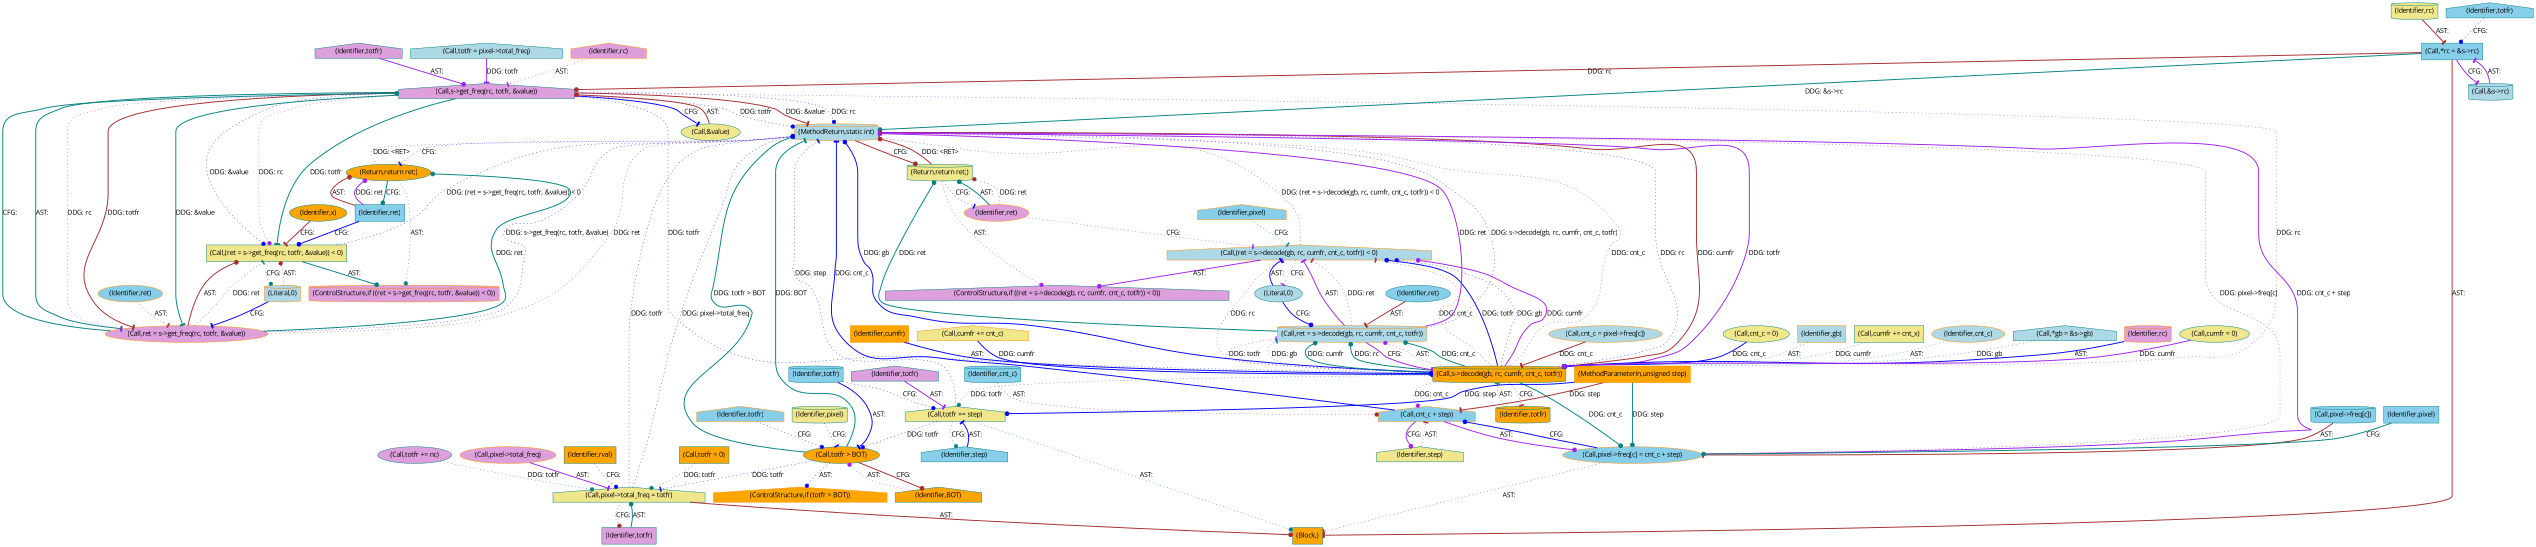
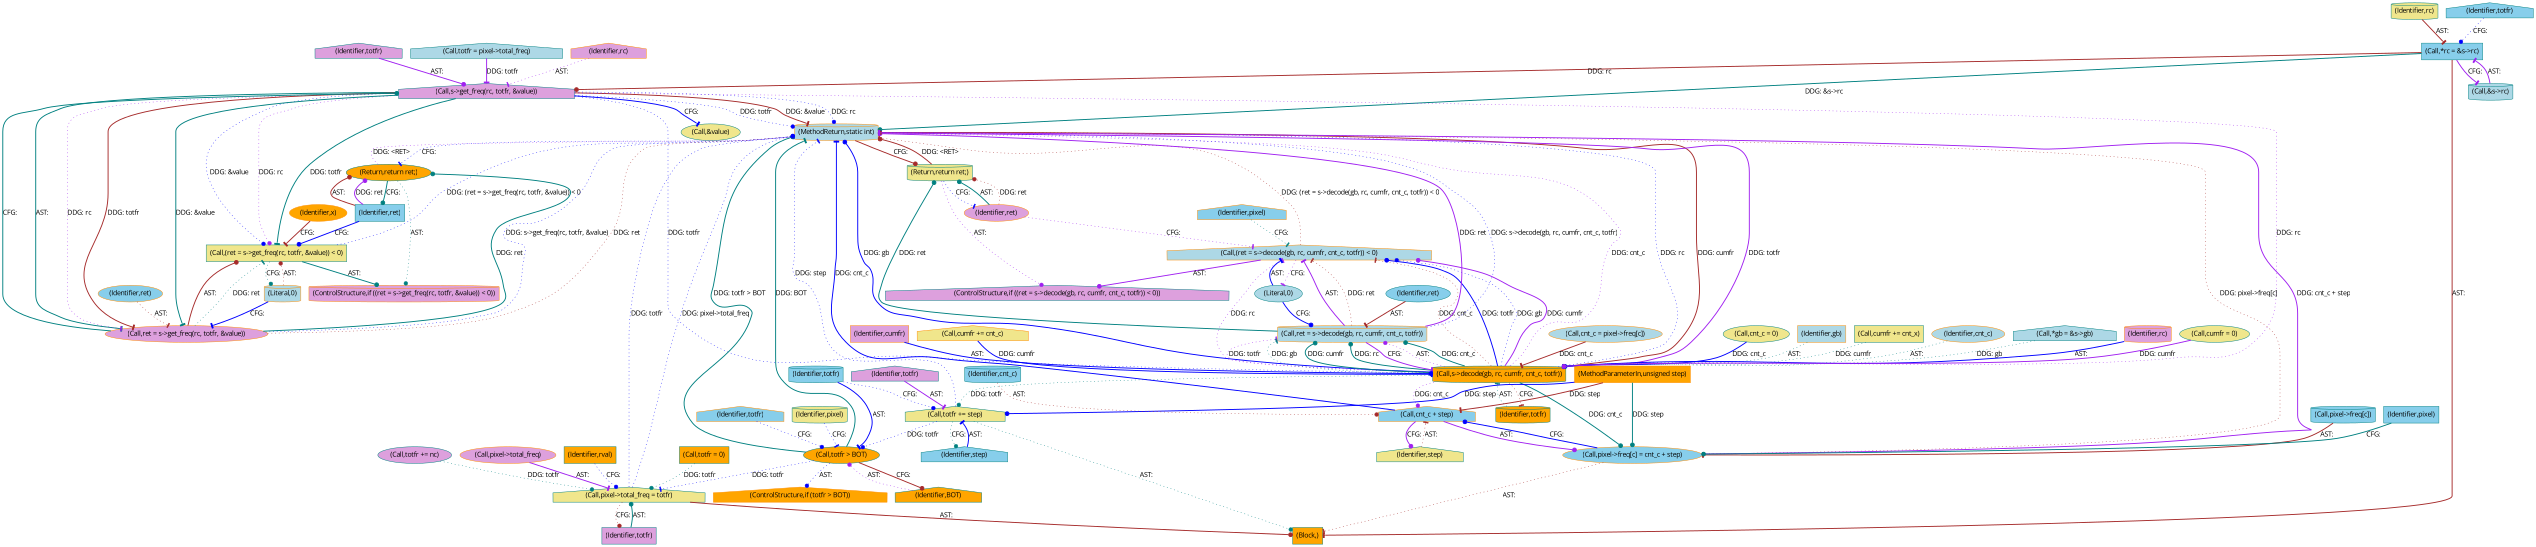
  digraph {
    fontname="Open Sans"
    node [color=teal fillcolor=skyblue fontname="Open Sans" shape=house style=filled]
    edge [arrowhead=dot color=blue fontname="Open Sans" style=bold]
    n1 [label="(Call,*rc = &s->rc)" shape=box]
    n2 [fillcolor=plum label="(Call,s->get_freq(rc, totfr, &value))"]
    n3 [fillcolor=lightblue label="(Call,&s->rc)" shape=cylinder]
    n4 [color=darkorange fillcolor=lightblue label="(MethodReturn,static int)" shape=cylinder]
    n5 [fillcolor=orange label="(Block,)" shape=box]
    n6 [fillcolor=khaki label="(Call,(ret = s->get_freq(rc, totfr, &value)) < 0)" shape=box]
    n7 [color=darkorange fillcolor=plum label="(Call,ret = s->get_freq(rc, totfr, &value))" shape=ellipse]
    n8 [fillcolor=orange label="(Call,s->decode(gb, rc, cumfr, cnt_c, totfr))" shape=cylinder]
    n9 [fillcolor=khaki label="(Call,&value)" shape=ellipse]
    n10 [fillcolor=orange label="(Return,return ret;)" shape=ellipse]
    n11 [fillcolor=khaki label="(Return,return ret;)" shape=cylinder]
    n12 [color=darkorange fillcolor=plum label="(ControlStructure,if ((ret = s->get_freq(rc, totfr, &value)) < 0))" shape=cylinder]
    n13 [color=darkorange fillcolor=lightblue label="(Literal,0)" shape=cylinder]
    n14 [color=darkorange fillcolor=lightblue label="(Call,(ret = s->decode(gb, rc, cumfr, cnt_c, totfr)) < 0)"]
    n15 [color=darkorange fillcolor=lightblue label="(Call,ret = s->decode(gb, rc, cumfr, cnt_c, totfr))" shape=cylinder]
    n16 [color=darkorange label="(Call,pixel->freq[c] = cnt_c + step)" shape=ellipse]
    n17 [color=darkorange label="(Call,cnt_c + step)"]
    n18 [fillcolor=khaki label="(Call,totfr += step)"]
    n19 [fillcolor=orange label="(Identifier,totfr)" shape=cylinder]
    n20 [label="(Identifier,ret)" shape=box]
    n21 [fillcolor=lightblue label="(Literal,0)" shape=ellipse]
    n22 [fillcolor=plum label="(ControlStructure,if ((ret = s->decode(gb, rc, cumfr, cnt_c, totfr)) < 0))"]
    n23 [fillcolor=khaki label="(Identifier,step)"]
    n24 [fillcolor=orange label="(Call,totfr > BOT)" shape=ellipse]
    n25 [label="(Identifier,step)"]
    n26 [color=darkorange fillcolor=plum label="(Identifier,ret)" shape=ellipse]
    n27 [fillcolor=khaki label="(Call,pixel->total_freq = totfr)"]
    n28 [color=darkorange fillcolor=orange label="(ControlStructure,if (totfr > BOT))"]
    n29 [fillcolor=orange label="(Identifier,BOT)"]
    n30 [fillcolor=plum label="(Identifier,totfr)" shape=box]
    n31 [color=darkorange fillcolor=lightblue label="(Call,cnt_c = pixel->freq[c])" shape=ellipse]
    n32 [color=darkorange label="(Identifier,pixel)"]
    n33 [label="(Call,pixel->freq[c])" shape=cylinder]
    n34 [color=darkorange label="(Identifier,totfr)"]
    n35 [fillcolor=plum label="(Identifier,totfr)"]
    n36 [fillcolor=khaki label="(Call,cnt_c = 0)" shape=ellipse]
    n37 [fillcolor=orange label="(Call,totfr = 0)" shape=box]
    n38 [fillcolor=plum label="(Call,totfr += nc)" shape=ellipse]
    n39 [fillcolor=khaki label="(Identifier,rc)" shape=cylinder]
    n40 [color=darkorange fillcolor=lightblue label="(Identifier,gb)" shape=box]
    n41 [fillcolor=khaki label="(Call,cumfr += cnt_x)" shape=box]
    n42 [fillcolor=plum label="(Identifier,totfr)"]
    n43 [label="(Identifier,totfr)" shape=cylinder]
    n44 [label="(Identifier,pixel)" shape=box]
    n45 [color=darkorange fillcolor=plum label="(Call,pixel->total_freq)" shape=ellipse]
    n46 [color=darkorange fillcolor=lightblue label="(Identifier,cnt_c)" shape=ellipse]
    n47 [fillcolor=lightblue label="(Call,*gb = &s->gb)"]
    n48 [color=darkorange fillcolor=orange label="(MethodParameterIn,unsigned step)" shape=box]
    n49 [fillcolor=lightblue label="(Call,totfr = pixel->total_freq)"]
    n50 [fillcolor=orange label="(Identifier,rval)" shape=box]
    n51 [color=darkorange fillcolor=plum label="(Identifier,rc)" shape=cylinder]
    n52 [label="(Identifier,cnt_c)" shape=cylinder]
-   n53 [fillcolor=orange label="(Identifier,x)" shape=ellipse]
+   n53 [color=darkorange fillcolor=orange label="(Identifier,x)" shape=ellipse]
    n54 [fillcolor=khaki label="(Identifier,pixel)" shape=cylinder]
    n55 [label="(Identifier,ret)" shape=ellipse]
    n56 [color=darkorange fillcolor=plum label="(Identifier,rc)"]
    n57 [fillcolor=khaki label="(Call,cumfr = 0)" shape=ellipse]
-   n58 [color=darkorange fillcolor=orange label="(Identifier,cumfr)" shape=box]
+   n58 [color=darkorange fillcolor=plum label="(Identifier,cumfr)" shape=box]
    n59 [label="(Identifier,totfr)"]
    n60 [color=darkorange label="(Identifier,ret)" shape=ellipse]
    n61 [color=darkorange fillcolor=khaki label="(Call,cumfr += cnt_c)"]
    n1 -> n2 [color=brown label="DDG: rc"]
    n1 -> n3 [arrowhead=tee color=purple label="CFG: "]
    n1 -> n4 [color=teal label="DDG: &s->rc"]
    n1 -> n5 [arrowhead=tee color=brown label="AST: "]
    n2 -> n4 [arrowhead=tee color=brown label="DDG: &value"]
    n2 -> n4 [label="DDG: rc" style=dotted]
    n2 -> n4 [label="DDG: totfr" style=dotted]
    n2 -> n6 [color=purple label="DDG: rc" style=dotted]
    n2 -> n6 [arrowhead=tee color=teal label="DDG: totfr"]
    n2 -> n6 [label="DDG: &value" style=dotted]
    n2 -> n7 [arrowhead=tee color=teal label="AST: "]
    n2 -> n7 [arrowhead=tee color=purple label="DDG: rc" style=dotted]
    n2 -> n7 [arrowhead=tee color=brown label="DDG: totfr"]
    n2 -> n7 [arrowhead=tee color=teal label="DDG: &value"]
    n2 -> n8 [arrowhead=tee color=purple label="DDG: rc" style=dotted]
    n2 -> n8 [arrowhead=tee label="DDG: totfr" style=dotted]
    n2 -> n9 [arrowhead=tee label="CFG: "]
    n3 -> n1 [arrowhead=tee color=purple label="AST: "]
    n4 -> n10 [arrowhead=tee label="CFG: " style=dotted]
    n4 -> n11 [color=brown label="CFG: "]
    n6 -> n4 [arrowhead=tee label="DDG: (ret = s->get_freq(rc, totfr, &value)) < 0" style=dotted]
    n6 -> n12 [color=teal label="AST: "]
    n6 -> n13 [color=teal label="CFG: " style=dotted]
    n7 -> n2 [color=teal label="CFG: "]
    n7 -> n4 [label="DDG: s->get_freq(rc, totfr, &value)" style=dotted]
    n7 -> n4 [color=brown label="DDG: ret" style=dotted]
    n7 -> n6 [color=brown label="AST: "]
    n7 -> n6 [arrowhead=tee color=teal label="DDG: ret" style=dotted]
    n7 -> n10 [color=teal label="DDG: ret"]
    n8 -> n4 [arrowhead=tee color=purple label="DDG: cnt_c" style=dotted]
    n8 -> n4 [label="DDG: rc" style=dotted]
    n8 -> n4 [arrowhead=tee color=brown label="DDG: cumfr"]
    n8 -> n4 [color=purple label="DDG: totfr"]
    n8 -> n4 [label="DDG: gb"]
    n8 -> n14 [arrowhead=tee color=brown label="DDG: cnt_c" style=dotted]
    n8 -> n14 [label="DDG: totfr"]
    n8 -> n14 [label="DDG: gb" style=dotted]
    n8 -> n14 [color=purple label="DDG: cumfr"]
    n8 -> n14 [arrowhead=tee color=purple label="DDG: rc" style=dotted]
    n8 -> n15 [color=purple label="AST: " style=dotted]
    n8 -> n15 [color=teal label="DDG: cnt_c"]
    n8 -> n15 [arrowhead=tee color=purple label="DDG: totfr" style=dotted]
    n8 -> n15 [arrowhead=tee color=teal label="DDG: gb" style=dotted]
    n8 -> n15 [color=teal label="DDG: cumfr"]
    n8 -> n15 [color=teal label="DDG: rc"]
    n8 -> n16 [color=teal label="DDG: cnt_c"]
    n8 -> n17 [color=purple label="DDG: cnt_c" style=dotted]
    n8 -> n18 [color=teal label="DDG: totfr" style=dotted]
    n8 -> n19 [arrowhead=tee color=brown label="CFG: " style=dotted]
-   n9 -> n2 [color=brown label="AST: "]
    n10 -> n4 [color=purple label="DDG: <RET>" style=dotted]
    n10 -> n12 [color=teal label="AST: " style=dotted]
    n10 -> n20 [color=teal label="CFG: "]
    n11 -> n4 [color=brown label="DDG: <RET>"]
    n11 -> n22 [color=purple label="AST: " style=dotted]
    n11 -> n26 [arrowhead=tee label="CFG: " style=dotted]
    n13 -> n6 [color=brown label="AST: " style=dotted]
    n13 -> n7 [arrowhead=tee label="CFG: "]
    n14 -> n4 [arrowhead=tee color=brown label="DDG: (ret = s->decode(gb, rc, cumfr, cnt_c, totfr)) < 0" style=dotted]
    n14 -> n21 [arrowhead=tee color=purple label="CFG: " style=dotted]
    n14 -> n22 [color=purple label="AST: "]
    n15 -> n4 [color=purple label="DDG: ret"]
    n15 -> n4 [arrowhead=tee label="DDG: s->decode(gb, rc, cumfr, cnt_c, totfr)" style=dotted]
    n15 -> n8 [arrowhead=tee color=purple label="CFG: "]
    n15 -> n11 [color=teal label="DDG: ret"]
    n15 -> n14 [arrowhead=tee color=purple label="AST: "]
    n15 -> n14 [arrowhead=tee color=brown label="DDG: ret" style=dotted]
    n16 -> n4 [color=brown label="DDG: pixel->freq[c]" style=dotted]
    n16 -> n4 [arrowhead=tee color=purple label="DDG: cnt_c + step"]
    n16 -> n5 [arrowhead=tee color=brown label="AST: " style=dotted]
    n16 -> n17 [label="CFG: "]
    n17 -> n4 [arrowhead=tee label="DDG: cnt_c"]
    n17 -> n16 [color=purple label="AST: "]
    n17 -> n23 [color=purple label="CFG: "]
    n18 -> n4 [arrowhead=tee label="DDG: step" style=dotted]
    n18 -> n5 [color=teal label="AST: " style=dotted]
    n18 -> n24 [label="DDG: totfr" style=dotted]
    n18 -> n25 [color=teal label="CFG: " style=dotted]
    n19 -> n8 [arrowhead=tee color=teal label="AST: " style=dotted]
    n20 -> n6 [label="CFG: "]
    n20 -> n10 [color=brown label="AST: "]
    n20 -> n10 [color=purple label="DDG: ret"]
    n21 -> n14 [arrowhead=tee label="AST: "]
    n21 -> n15 [label="CFG: "]
    n23 -> n17 [arrowhead=tee color=brown label="AST: " style=dotted]
    n24 -> n4 [color=teal label="DDG: totfr > BOT"]
    n24 -> n4 [arrowhead=tee color=teal label="DDG: BOT"]
    n24 -> n27 [arrowhead=tee label="DDG: totfr" style=dotted]
    n24 -> n28 [label="AST: " style=dotted]
    n24 -> n29 [color=brown label="CFG: "]
    n25 -> n18 [arrowhead=tee label="AST: "]
    n26 -> n11 [color=teal label="AST: "]
    n26 -> n11 [color=brown label="DDG: ret" style=dotted]
    n26 -> n14 [arrowhead=tee color=purple label="CFG: " style=dotted]
    n27 -> n4 [label="DDG: totfr" style=dotted]
    n27 -> n4 [label="DDG: pixel->total_freq" style=dotted]
    n27 -> n5 [color=brown label="AST: "]
    n27 -> n30 [color=brown label="CFG: " style=dotted]
    n29 -> n24 [color=purple label="AST: " style=dotted]
    n30 -> n27 [color=teal label="AST: "]
    n31 -> n8 [arrowhead=tee color=brown label="DDG: cnt_c"]
    n32 -> n14 [arrowhead=tee color=teal label="CFG: " style=dotted]
    n33 -> n16 [arrowhead=tee color=brown label="AST: "]
    n34 -> n24 [label="CFG: " style=dotted]
    n35 -> n2 [color=purple label="AST: "]
    n36 -> n8 [label="DDG: cnt_c"]
    n37 -> n27 [color=teal label="DDG: totfr" style=dotted]
    n38 -> n27 [color=teal label="DDG: totfr" style=dotted]
    n39 -> n1 [arrowhead=tee color=brown label="AST: "]
    n40 -> n8 [arrowhead=tee color=teal label="AST: " style=dotted]
    n41 -> n8 [color=teal label="DDG: cumfr" style=dotted]
    n42 -> n18 [arrowhead=tee color=purple label="AST: "]
    n43 -> n18 [label="CFG: " style=dotted]
    n43 -> n24 [arrowhead=tee label="AST: "]
    n44 -> n16 [color=teal label="CFG: "]
    n45 -> n27 [arrowhead=tee color=purple label="AST: "]
    n46 -> n8 [arrowhead=tee color=teal label="AST: " style=dotted]
    n47 -> n8 [color=teal label="DDG: gb" style=dotted]
    n48 -> n16 [color=teal label="DDG: step"]
    n48 -> n17 [arrowhead=tee color=brown label="DDG: step"]
    n48 -> n18 [label="DDG: step"]
    n49 -> n2 [arrowhead=tee color=purple label="DDG: totfr"]
    n50 -> n27 [label="CFG: " style=dotted]
    n51 -> n8 [label="AST: "]
    n52 -> n17 [color=brown label="AST: " style=dotted]
    n53 -> n6 [arrowhead=tee color=brown label="CFG: "]
    n54 -> n24 [arrowhead=tee label="CFG: " style=dotted]
    n55 -> n15 [arrowhead=tee color=brown label="AST: "]
    n56 -> n2 [arrowhead=tee color=purple label="AST: " style=dotted]
    n57 -> n8 [color=purple label="DDG: cumfr"]
    n58 -> n8 [label="AST: "]
    n59 -> n1 [label="CFG: " style=dotted]
    n60 -> n7 [arrowhead=tee color=brown label="AST: " style=dotted]
    n61 -> n8 [arrowhead=tee label="DDG: cumfr"]
  }
